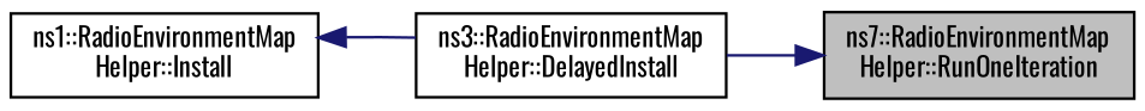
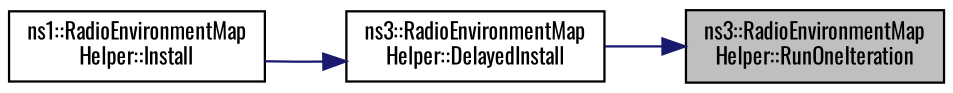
  digraph {
    fontname=Oswald
    rankdir=RL
    node [color=black fillcolor=white fontname=Oswald fontsize=10 shape=record style=filled]
    edge [color=midnightblue dir=back fontname=Oswald fontsize=10 labelfontname=Helvetica labelfontsize=10 style=solid]
-   n1 [fillcolor=grey75 fontcolor=black height=0.2 label="ns7::RadioEnvironmentMap\lHelper::RunOneIteration" width=0.4]
+   n1 [fillcolor=grey75 fontcolor=black height=0.2 label="ns3::RadioEnvironmentMap\lHelper::RunOneIteration" width=0.4]
    n2 [height=0.2 label="ns3::RadioEnvironmentMap\lHelper::DelayedInstall" width=0.4]
    n3 [height=0.2 label="ns1::RadioEnvironmentMap\lHelper::Install" width=0.4]
    n1 -> n2
-   n3 -> n2
+   n2 -> n3
  }
